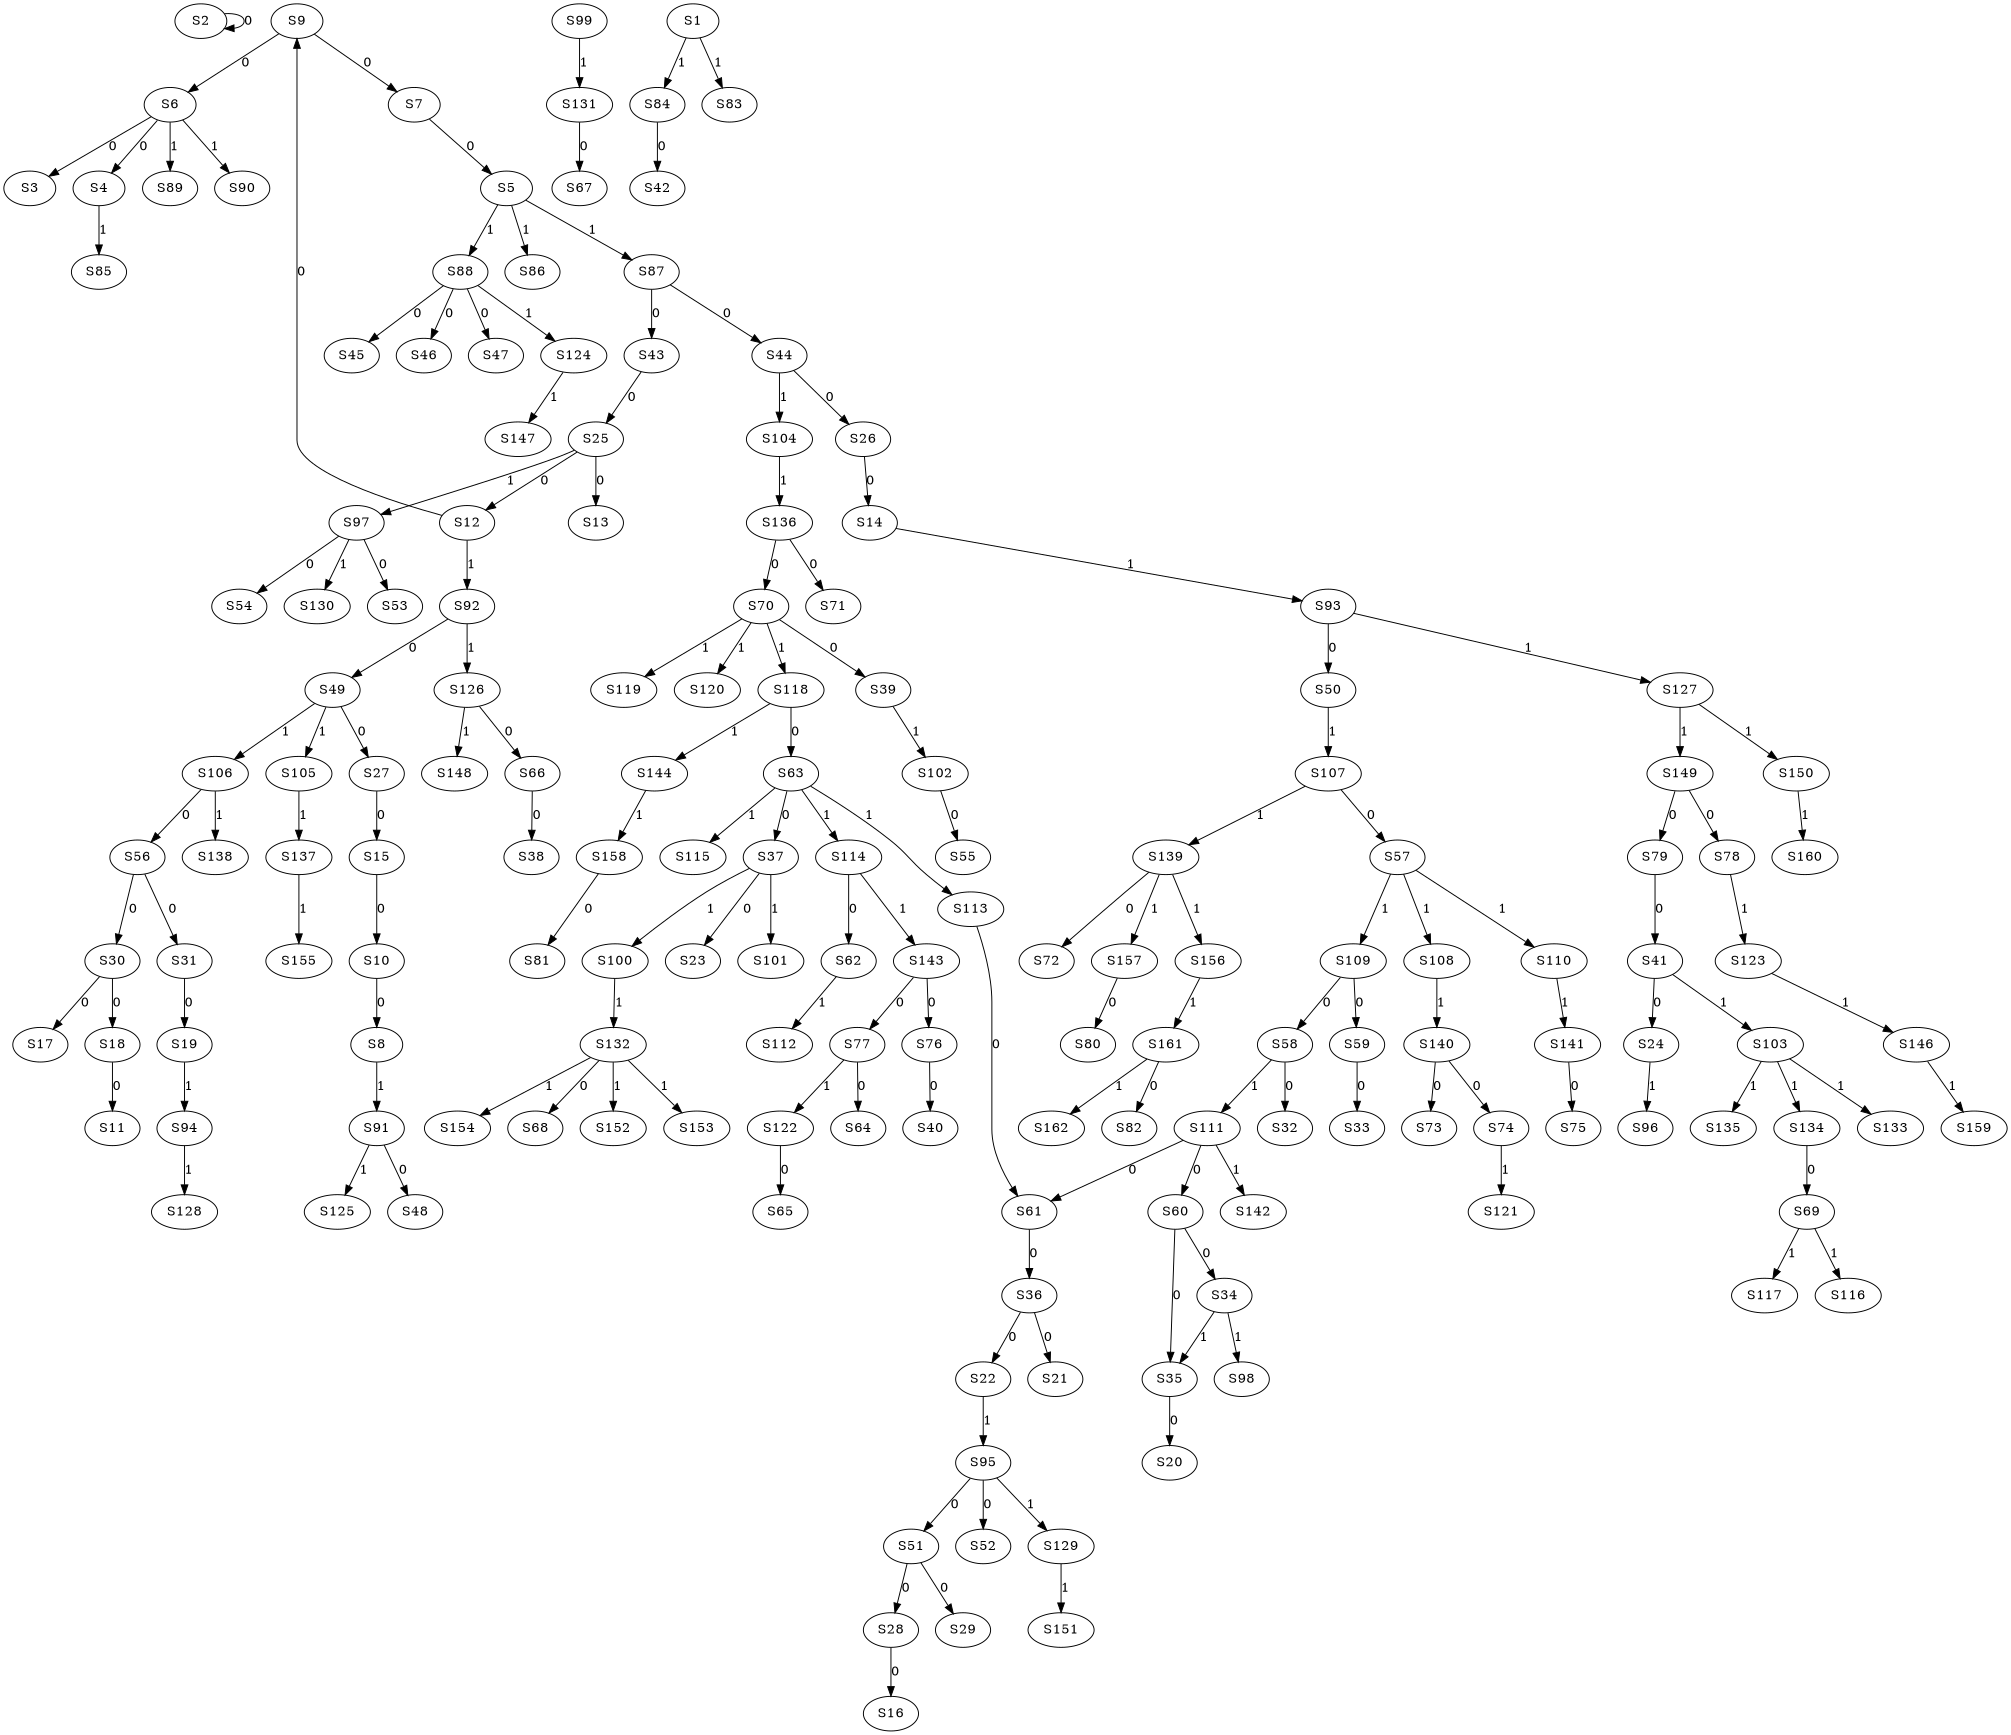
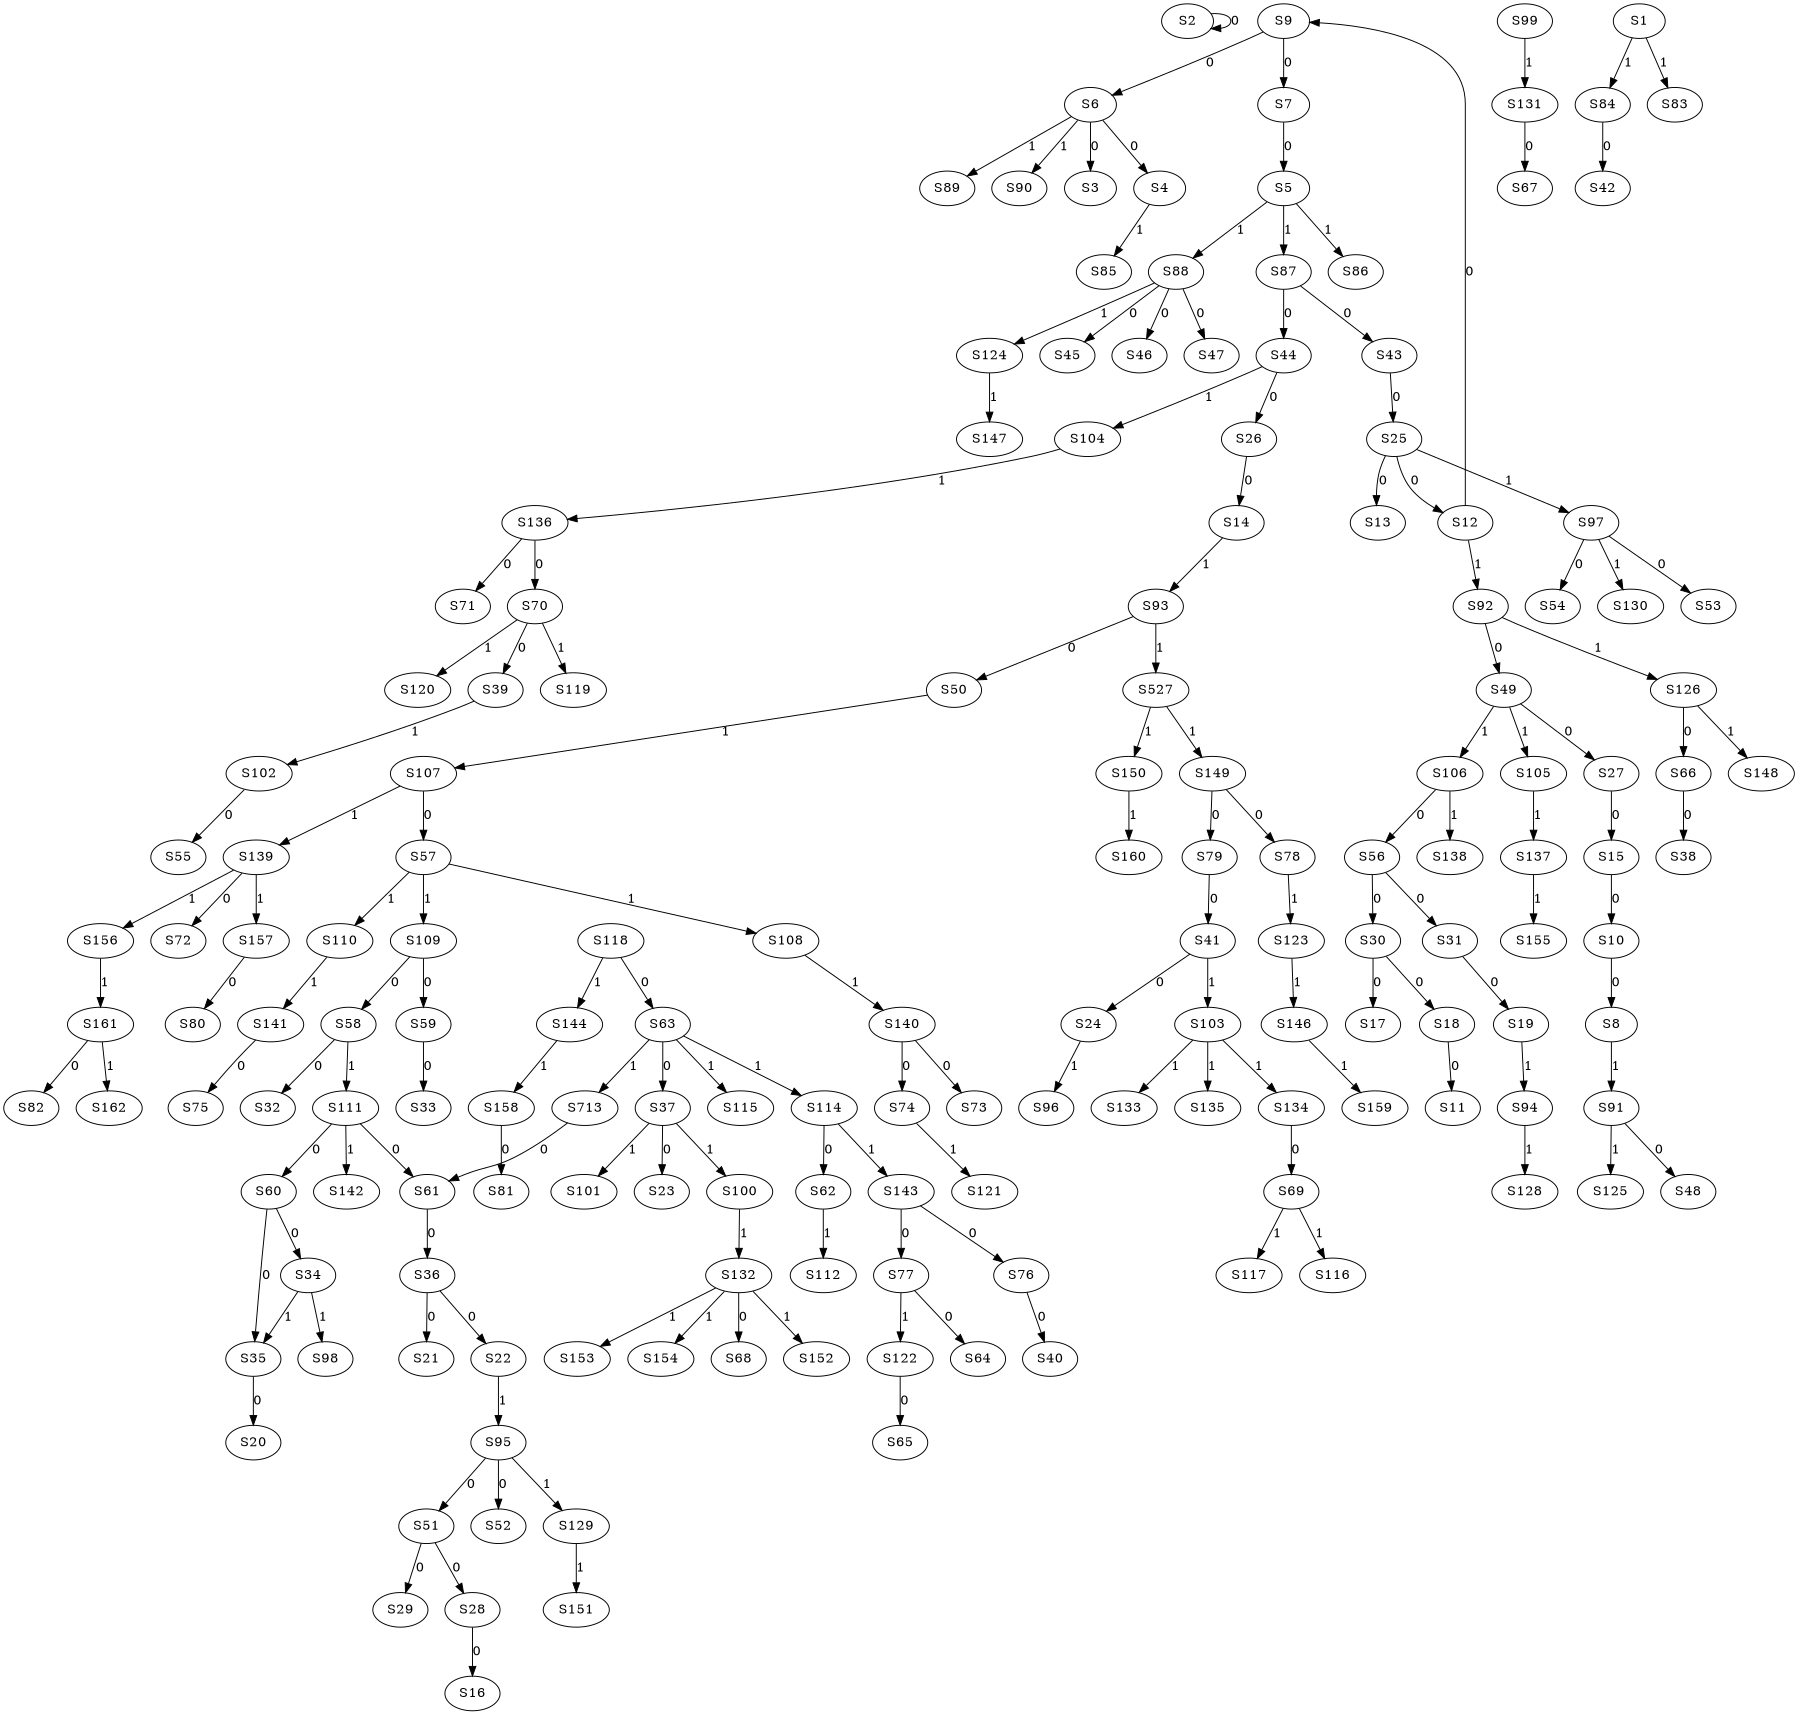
  strict digraph {
    S2
    S6
    S3
    S4
    S89
    S90
    S85
    S7
    S5
    S87
    S88
    S86
    S43
    S44
    S45
    S46
    S47
    S124
    S9
    S10
    S8
    S91
    S48
    S125
    S12
    S92
    S49
    S126
    S15
    S18
    S11
    S25
    S13
    S97
    S53
    S54
    S130
    S26
    S14
    S93
    S50
-   S127
+   S127 [label=S527]
    S27
    S28
    S16
    S30
    S17
    S31
    S19
    S94
    S128
    S35
    S20
    S36
    S21
    S22
    S95
    S51
    S52
    S129
    S37
    S23
    S100
    S101
    S132
    S41
    S24
    S103
    S96
    S134
    S133
    S135
    S104
    S136
    S106
    S105
    S56
    S138
    S137
    S29
    S58
    S32
    S111
    S60
    S61
    S142
    S59
    S33
    S34
    S98
    S99
    S131
    S63
    S114
-   S113
+   S113 [label=S713]
    S115
    S62
    S143
    S66
    S38
    S70
    S39
    S118
    S119
    S120
    S102
    S144
    S55
    S76
    S40
    S79
    S84
    S42
    S147
    S148
    S107
    S149
    S150
    S57
    S139
    S151
    S109
    S108
    S110
    S72
    S157
    S156
    S140
    S141
    S112
    S77
    S158
    S122
    S65
    S67
    S68
    S152
    S153
    S154
    S69
    S116
    S117
    S71
    S80
    S161
    S73
    S74
    S121
    S75
    S64
    S78
    S123
    S146
    S81
    S82
    S162
    S1
    S83
    S155
    S159
    S160
    S2 -> S2 [label=0]
    S6 -> S3 [label=0]
    S6 -> S4 [label=0]
    S6 -> S89 [label=1]
    S6 -> S90 [label=1]
    S4 -> S85 [label=1]
    S7 -> S5 [label=0]
    S5 -> S87 [label=1]
    S5 -> S88 [label=1]
    S5 -> S86 [label=1]
    S87 -> S43 [label=0]
    S87 -> S44 [label=0]
    S88 -> S45 [label=0]
    S88 -> S46 [label=0]
    S88 -> S47 [label=0]
    S88 -> S124 [label=1]
    S43 -> S25 [label=0]
    S44 -> S26 [label=0]
    S44 -> S104 [label=1]
    S124 -> S147 [label=1]
    S9 -> S6 [label=0]
    S9 -> S7 [label=0]
    S10 -> S8 [label=0]
    S8 -> S91 [label=1]
    S91 -> S48 [label=0]
    S91 -> S125 [label=1]
    S12 -> S9 [label=0]
    S12 -> S92 [label=1]
    S92 -> S49 [label=0]
    S92 -> S126 [label=1]
    S49 -> S27 [label=0]
    S49 -> S106 [label=1]
    S49 -> S105 [label=1]
    S126 -> S66 [label=0]
    S126 -> S148 [label=1]
    S15 -> S10 [label=0]
    S18 -> S11 [label=0]
    S25 -> S12 [label=0]
    S25 -> S13 [label=0]
    S25 -> S97 [label=1]
    S97 -> S53 [label=0]
    S97 -> S54 [label=0]
    S97 -> S130 [label=1]
    S26 -> S14 [label=0]
    S14 -> S93 [label=1]
    S93 -> S50 [label=0]
    S93 -> S127 [label=1]
    S50 -> S107 [label=1]
    S127 -> S149 [label=1]
    S127 -> S150 [label=1]
    S27 -> S15 [label=0]
    S28 -> S16 [label=0]
    S30 -> S18 [label=0]
    S30 -> S17 [label=0]
    S31 -> S19 [label=0]
    S19 -> S94 [label=1]
    S94 -> S128 [label=1]
    S35 -> S20 [label=0]
    S36 -> S21 [label=0]
    S36 -> S22 [label=0]
    S22 -> S95 [label=1]
    S95 -> S51 [label=0]
    S95 -> S52 [label=0]
    S95 -> S129 [label=1]
    S51 -> S28 [label=0]
    S51 -> S29 [label=0]
    S129 -> S151 [label=1]
    S37 -> S23 [label=0]
    S37 -> S100 [label=1]
    S37 -> S101 [label=1]
    S100 -> S132 [label=1]
    S132 -> S68 [label=0]
    S132 -> S152 [label=1]
    S132 -> S153 [label=1]
    S132 -> S154 [label=1]
    S41 -> S24 [label=0]
    S41 -> S103 [label=1]
    S24 -> S96 [label=1]
    S103 -> S134 [label=1]
    S103 -> S133 [label=1]
    S103 -> S135 [label=1]
    S134 -> S69 [label=0]
    S104 -> S136 [label=1]
    S136 -> S70 [label=0]
    S136 -> S71 [label=0]
    S106 -> S56 [label=0]
    S106 -> S138 [label=1]
    S105 -> S137 [label=1]
    S56 -> S30 [label=0]
    S56 -> S31 [label=0]
    S137 -> S155 [label=1]
    S58 -> S32 [label=0]
    S58 -> S111 [label=1]
    S111 -> S60 [label=0]
    S111 -> S61 [label=0]
    S111 -> S142 [label=1]
    S60 -> S35 [label=0]
    S60 -> S34 [label=0]
    S61 -> S36 [label=0]
    S59 -> S33 [label=0]
    S34 -> S35 [label=1]
    S34 -> S98 [label=1]
    S99 -> S131 [label=1]
    S131 -> S67 [label=0]
    S63 -> S37 [label=0]
    S63 -> S114 [label=1]
    S63 -> S113 [label=1]
    S63 -> S115 [label=1]
    S114 -> S62 [label=0]
    S114 -> S143 [label=1]
    S113 -> S61 [label=0]
    S62 -> S112 [label=1]
    S143 -> S76 [label=0]
    S143 -> S77 [label=0]
    S66 -> S38 [label=0]
    S70 -> S39 [label=0]
-   S70 -> S118 [label=1]
    S70 -> S119 [label=1]
    S70 -> S120 [label=1]
    S39 -> S102 [label=1]
    S118 -> S63 [label=0]
    S118 -> S144 [label=1]
    S102 -> S55 [label=0]
    S144 -> S158 [label=1]
    S76 -> S40 [label=0]
    S79 -> S41 [label=0]
    S84 -> S42 [label=0]
    S107 -> S57 [label=0]
    S107 -> S139 [label=1]
    S149 -> S79 [label=0]
    S149 -> S78 [label=0]
    S150 -> S160 [label=1]
    S57 -> S109 [label=1]
    S57 -> S108 [label=1]
    S57 -> S110 [label=1]
    S139 -> S72 [label=0]
    S139 -> S157 [label=1]
    S139 -> S156 [label=1]
    S109 -> S58 [label=0]
    S109 -> S59 [label=0]
    S108 -> S140 [label=1]
    S110 -> S141 [label=1]
    S157 -> S80 [label=0]
    S156 -> S161 [label=1]
    S140 -> S73 [label=0]
    S140 -> S74 [label=0]
    S141 -> S75 [label=0]
    S77 -> S122 [label=1]
    S77 -> S64 [label=0]
    S158 -> S81 [label=0]
    S122 -> S65 [label=0]
    S69 -> S116 [label=1]
    S69 -> S117 [label=1]
    S161 -> S82 [label=0]
    S161 -> S162 [label=1]
    S74 -> S121 [label=1]
    S78 -> S123 [label=1]
    S123 -> S146 [label=1]
    S146 -> S159 [label=1]
    S1 -> S84 [label=1]
    S1 -> S83 [label=1]
  }
